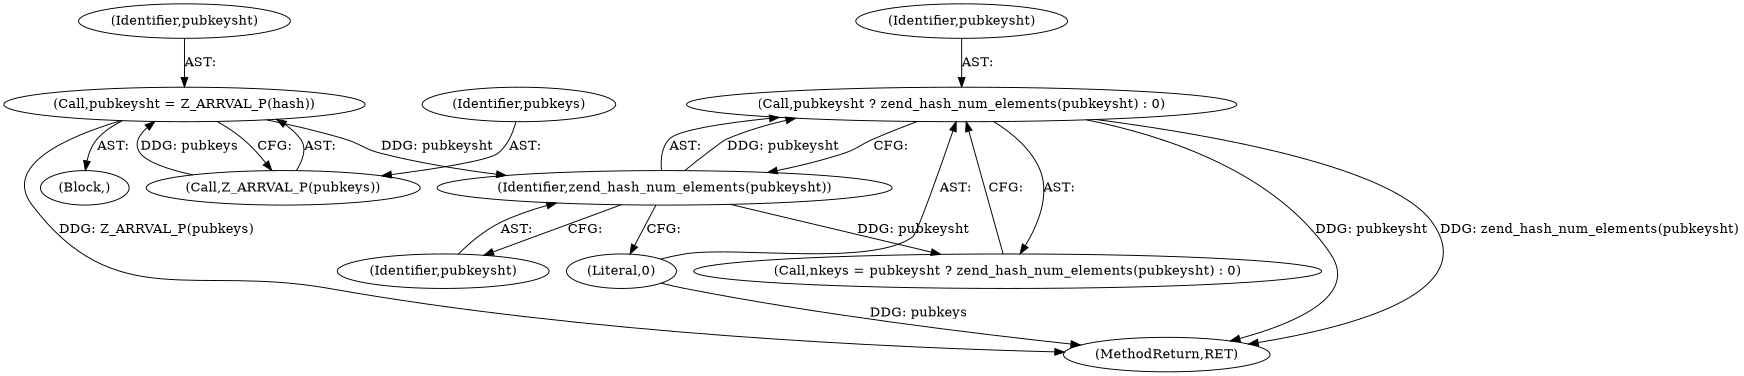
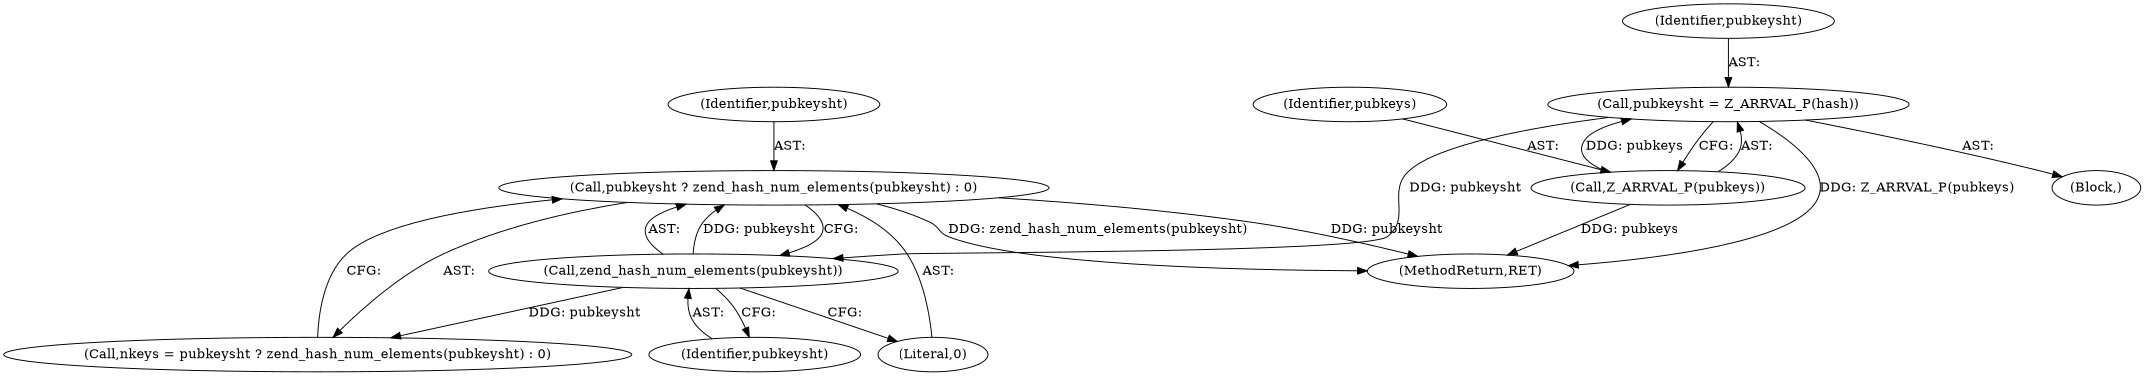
  digraph {
    n1 [label="(Call,pubkeysht ? zend_hash_num_elements(pubkeysht) : 0)"]
-   n2 [label="(Identifier,zend_hash_num_elements(pubkeysht))"]
+   n2 [label="(Call,zend_hash_num_elements(pubkeysht))"]
    n3 [label="(Call,nkeys = pubkeysht ? zend_hash_num_elements(pubkeysht) : 0)"]
    n4 [label="(MethodReturn,RET)"]
    n5 [label="(Literal,0)"]
    n6 [label="(Identifier,pubkeysht)"]
    n7 [label="(Call,pubkeysht = Z_ARRVAL_P(hash))"]
    n8 [label="(Call,Z_ARRVAL_P(pubkeys))"]
    n9 [label="(Block,)"]
    n10 [label="(Identifier,pubkeys)"]
    n11 [label="(Identifier,pubkeysht)"]
    n12 [label="(Identifier,pubkeysht)"]
    n1 -> n2 [label="CFG: "]
    n1 -> n3 [label="AST: "]
    n1 -> n4 [label="DDG: pubkeysht"]
    n1 -> n4 [label="DDG: zend_hash_num_elements(pubkeysht)"]
    n2 -> n1 [label="AST: "]
    n2 -> n1 [label="DDG: pubkeysht"]
    n2 -> n3 [label="DDG: pubkeysht"]
    n2 -> n5 [label="CFG: "]
    n2 -> n6 [label="CFG: "]
    n3 -> n1 [label="CFG: "]
    n5 -> n1 [label="AST: "]
    n6 -> n2 [label="AST: "]
    n7 -> n2 [label="DDG: pubkeysht"]
    n7 -> n4 [label="DDG: Z_ARRVAL_P(pubkeys)"]
    n7 -> n8 [label="CFG: "]
    n7 -> n9 [label="AST: "]
-   n5 -> n4 [label="DDG: pubkeys"]
+   n8 -> n4 [label="DDG: pubkeys"]
    n8 -> n7 [label="AST: "]
    n8 -> n7 [label="DDG: pubkeys"]
    n10 -> n8 [label="AST: "]
    n11 -> n7 [label="AST: "]
    n12 -> n1 [label="AST: "]
  }
